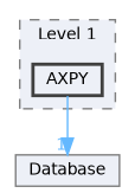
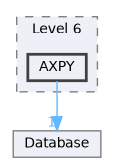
  digraph {
    compound=true
    node [fillcolor="#edf0f7" fontname=Helvetica fontsize=10 shape=box]
    n1 [color=grey25 height=0.2 label=AXPY style="filled,bold" width=0.4]
    n2 [color=grey50 height=0.2 label=Database style=filled width=0.4]
    subgraph cluster_1 {
      bgcolor="#edf0f7"
      fontname=Helvetica
      fontsize=10
-     label="Level 1"
+     label="Level 6"
      pencolor=grey50
      style="filled,dashed"
      n1
    }
    n1 -> n2 [color=steelblue1 fontcolor=steelblue1 fontname=Helvetica fontsize=10 headlabel=1 labeldistance=1.5 labelfontname=Helvetica labelfontsize=10]
  }
